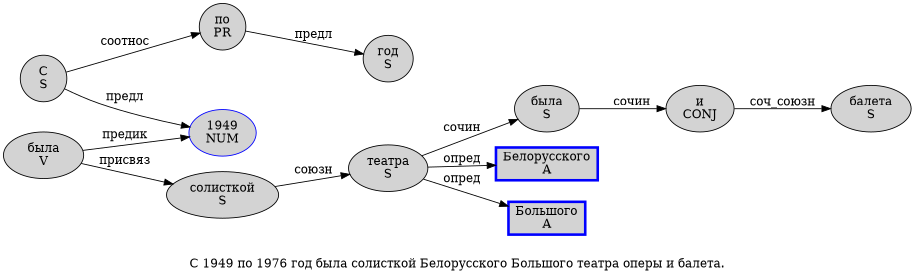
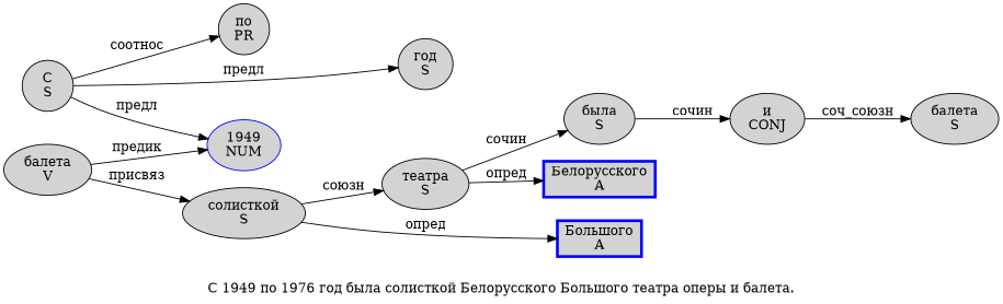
  digraph {
    label="С 1949 по 1976 год была солисткой Белорусского Большого театра оперы и балета."
    rankdir=LR
    node [fillcolor=lightgray penwidth=1 shape=ellipse style=filled]
    n1 [label="С\nS"]
    n2 [color=blue label="1949\nNUM"]
    n3 [label="по\nPR"]
    n4 [label="год\nS"]
-   n5 [label="была\nV"]
+   n5 [label="балета\nV"]
    n6 [label="солисткой\nS"]
    n7 [label="театра\nS"]
    n8 [color=blue label="Белорусского\nA" penwidth=3 shape=box]
    n9 [color=blue label="Большого\nA" penwidth=3 shape=box]
    n10 [label="была\nS"]
    n11 [label="и\nCONJ"]
    n12 [label="балета\nS"]
    n1 -> n2 [label="предл"]
    n1 -> n3 [label="соотнос"]
-   n3 -> n4 [label="предл"]
+   n1 -> n4 [label="предл"]
    n5 -> n2 [label="предик"]
    n5 -> n6 [label="присвяз"]
    n6 -> n7 [label="союзн"]
    n7 -> n8 [label="опред"]
-   n7 -> n9 [label="опред"]
+   n6 -> n9 [label="опред"]
    n7 -> n10 [label="сочин"]
    n10 -> n11 [label="сочин"]
    n11 -> n12 [label="соч_союзн"]
  }
